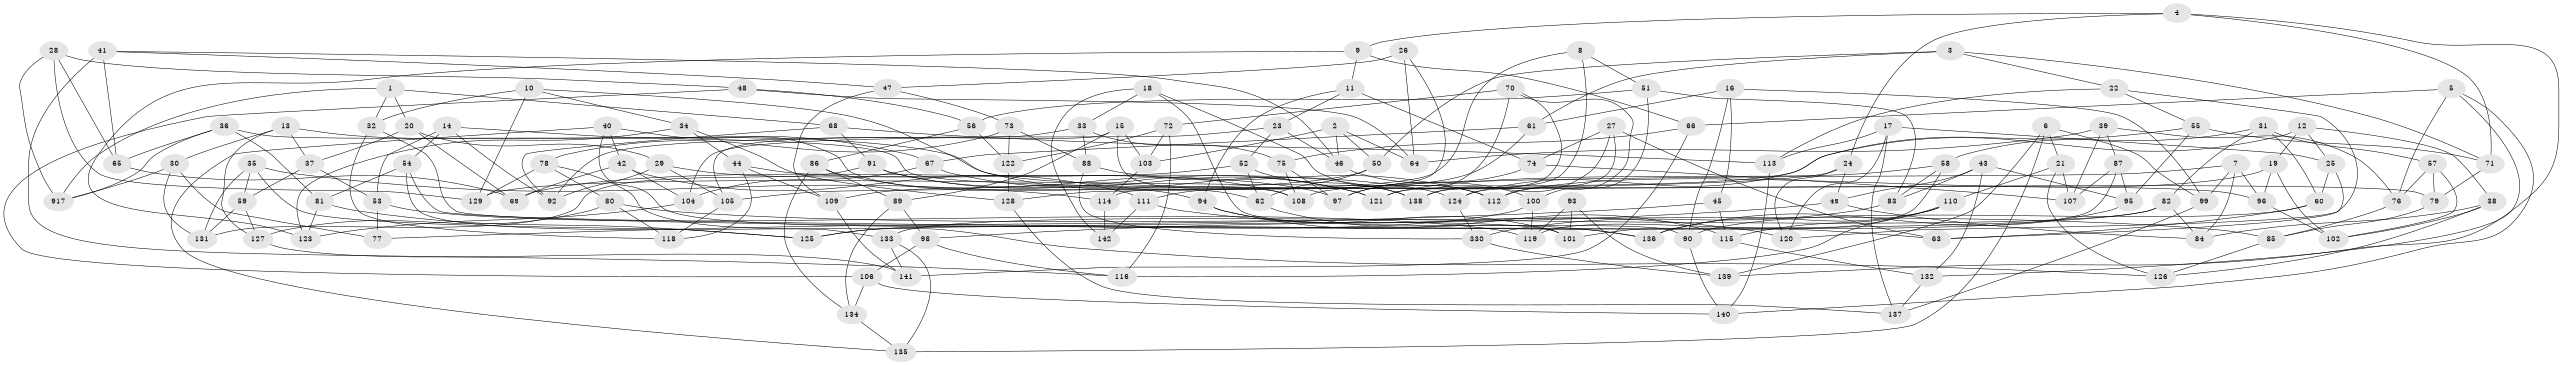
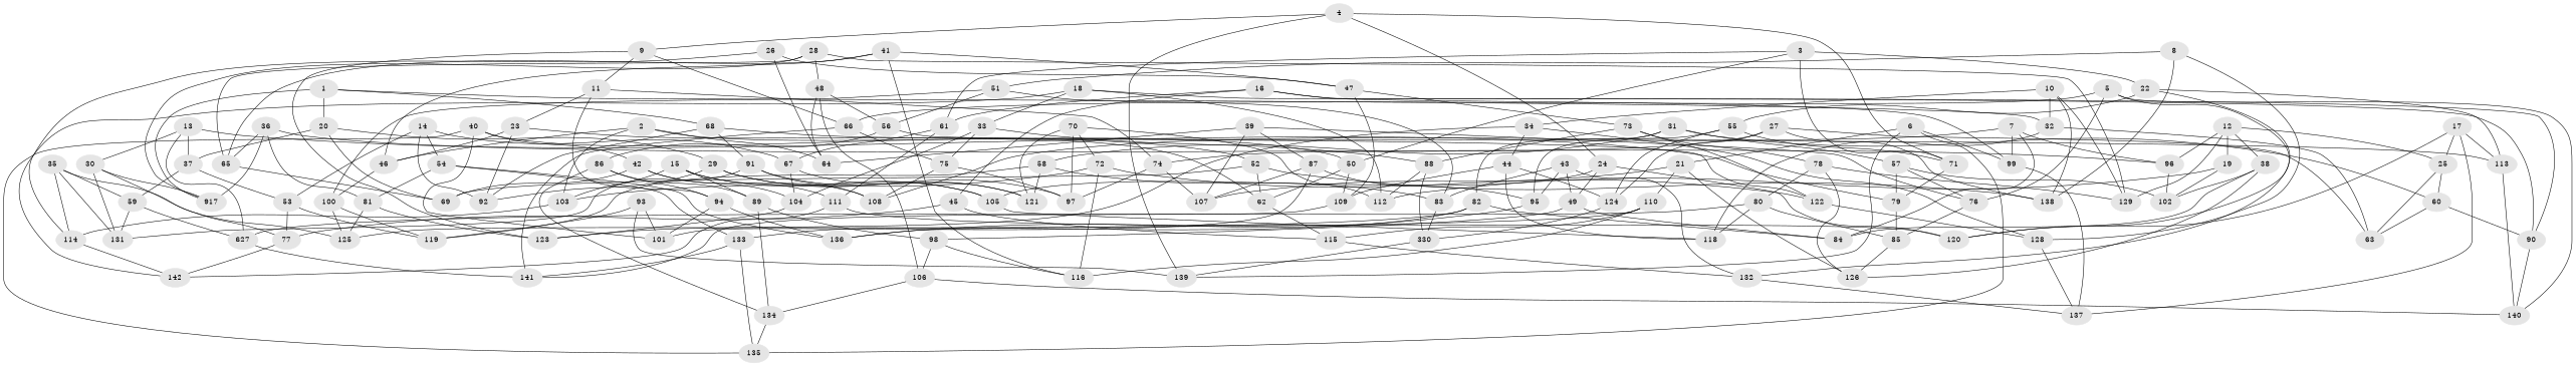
  graph {
    node [color=gray90 style=filled]
    1
    20
    32
    68
    n5 [label=917]
    37
    29
    69
    63
    118
    92
    113
    91
    2
    46
    50
    64
    103
    100
    62
    109
    114
    3
    22
    61
    71
    120
    55
    67
    111
    79
    4
    9
    24
    139
    66
    11
    123
    105
    49
    5
    76
    132
    140
    75
    141
    85
    137
    6
    21
    99
    135
    107
    110
    126
    7
    84
    96
    108
    102
    8
    51
    128
    138
    26
    47
    83
    56
    23
    74
    94
    10
    34
    129
    44
    52
    97
    101
    136
    12
    19
    25
    38
    112
    60
    13
    30
-   127
+   127 [label=627]
    77
    131
    53
    59
    14
    54
    119
    81
    133
    104
    121
    15
    89
    98
    134
    16
    45
    90
    115
    17
    18
    33
    142
    88
    116
    124
    95
    73
    27
    n118 [label=330]
    28
    48
    65
    106
    31
    57
    58
    82
    125
    35
    36
    39
    87
    40
    42
    41
    43
    93
    122
    78
    86
    70
    72
    80
    1 -- 20
    1 -- 32
    1 -- 68
    1 -- n5
    20 -- 37
    20 -- 29
    20 -- 69
    32 -- 63
    32 -- 118
    68 -- 92
    68 -- 113
    68 -- 91
    37 -- 53
    37 -- 59
    29 -- 92
    29 -- 105
    29 -- 97
    113 -- 140
    91 -- 108
    91 -- 131
    91 -- 121
    2 -- 46
    2 -- 50
    2 -- 64
    2 -- 103
    46 -- 100
    50 -- 62
    50 -- 109
    103 -- 114
    100 -- 119
    100 -- 125
    62 -- 115
    109 -- 141
    114 -- 142
    3 -- 50
    3 -- 22
    3 -- 61
    3 -- 71
    22 -- 113
    22 -- 120
    22 -- 55
    61 -- 67
    61 -- 111
    71 -- 79
    55 -- 71
    55 -- 124
    55 -- 95
    67 -- 104
    67 -- 121
    111 -- 120
    111 -- 142
    79 -- 85
    4 -- 71
    4 -- 9
    4 -- 24
    4 -- 139
    9 -- 66
    9 -- 11
    9 -- 123
    24 -- 120
    24 -- 105
    24 -- 49
    66 -- 75
    66 -- 141
    11 -- 23
    11 -- 74
    11 -- 94
    105 -- 118
    49 -- 84
    49 -- 98
    5 -- 66
    5 -- 76
    5 -- 132
    5 -- 140
    76 -- 85
    132 -- 137
    75 -- 108
    75 -- 97
    85 -- 126
    6 -- 139
    6 -- 21
    6 -- 99
    6 -- 135
    21 -- 107
    21 -- 110
    21 -- 126
    99 -- 137
    110 -- 136
    110 -- 115
    110 -- 116
    7 -- 99
    7 -- 84
    7 -- 96
    7 -- 108
    96 -- 102
    8 -- 51
    8 -- 128
    8 -- 138
    51 -- 100
    51 -- 83
    51 -- 56
    128 -- 137
    26 -- 64
    26 -- 114
    26 -- 47
    47 -- 109
    47 -- 73
    83 -- n118
    56 -- 122
    56 -- 86
    23 -- 92
    23 -- 46
    23 -- 52
    74 -- 107
    74 -- 97
    94 -- 101
    94 -- 136
    10 -- 32
    10 -- 138
    10 -- 34
    10 -- 129
    34 -- 123
    34 -- 128
    34 -- 44
    44 -- 118
    44 -- 109
    44 -- 124
    52 -- 69
    52 -- 62
    52 -- 138
    12 -- 129
    12 -- 19
    12 -- 25
    12 -- 38
-   19 -- 96
+   12 -- 96
    19 -- 102
    19 -- 112
    25 -- 63
    25 -- 60
    38 -- 126
    38 -- 84
    38 -- 102
    60 -- 63
    60 -- 90
    13 -- 37
    13 -- 96
    13 -- 30
    13 -- 127
    30 -- n5
    30 -- 77
    30 -- 131
    127 -- 141
+   77 -- 142
    53 -- 77
    53 -- 119
    59 -- 127
    59 -- 131
    14 -- 92
    14 -- 67
    14 -- 53
    14 -- 54
    54 -- 136
    54 -- 81
    54 -- 133
    81 -- 123
    81 -- 125
    133 -- 141
    133 -- 135
    104 -- 123
    15 -- 103
    15 -- 105
    15 -- 108
    15 -- 89
    89 -- 98
    89 -- 134
    98 -- 116
    98 -- 106
    134 -- 135
    16 -- 61
    16 -- 99
    16 -- 45
    16 -- 90
    45 -- 77
    45 -- 115
    90 -- 140
    115 -- 132
    17 -- 113
    17 -- 120
    17 -- 137
    17 -- 25
    18 -- 112
    18 -- 90
    18 -- 33
    18 -- 142
    33 -- 75
    33 -- 104
    33 -- 88
    88 -- 112
    88 -- n118
    124 -- n118
    95 -- 136
    73 -- 88
    73 -- 122
    73 -- 78
    27 -- 63
    27 -- 138
    27 -- 74
    27 -- 124
    n118 -- 139
    28 -- n5
    28 -- 129
    28 -- 48
    28 -- 65
    48 -- 64
    48 -- 56
    48 -- 106
    65 -- 69
    106 -- 140
    106 -- 134
    31 -- 60
    31 -- 57
    31 -- 58
    31 -- 82
    57 -- 79
    57 -- 76
    57 -- 102
    58 -- 83
    58 -- 119
    58 -- 121
    82 -- 84
    82 -- 133
    82 -- 125
    35 -- 114
    35 -- 131
    35 -- 59
    35 -- 125
    36 -- n5
    36 -- 79
    36 -- 81
    36 -- 65
    39 -- 64
    39 -- 76
    39 -- 107
    39 -- 87
    87 -- 107
    87 -- 101
    87 -- 95
    40 -- 62
    40 -- 135
    40 -- 101
    40 -- 42
    42 -- 69
    42 -- 111
    42 -- 104
    41 -- 46
    41 -- 47
    41 -- 116
    41 -- 65
    43 -- 49
    43 -- 132
    43 -- 83
    43 -- 95
    93 -- 139
    93 -- 101
    93 -- 119
    122 -- 128
    78 -- 126
    78 -- 129
    78 -- 80
    86 -- 94
    86 -- 89
    86 -- 134
    70 -- 97
    70 -- 112
    70 -- 121
    70 -- 72
    72 -- 103
    72 -- 116
    72 -- 122
    80 -- 118
    80 -- 85
    80 -- 127
  }
